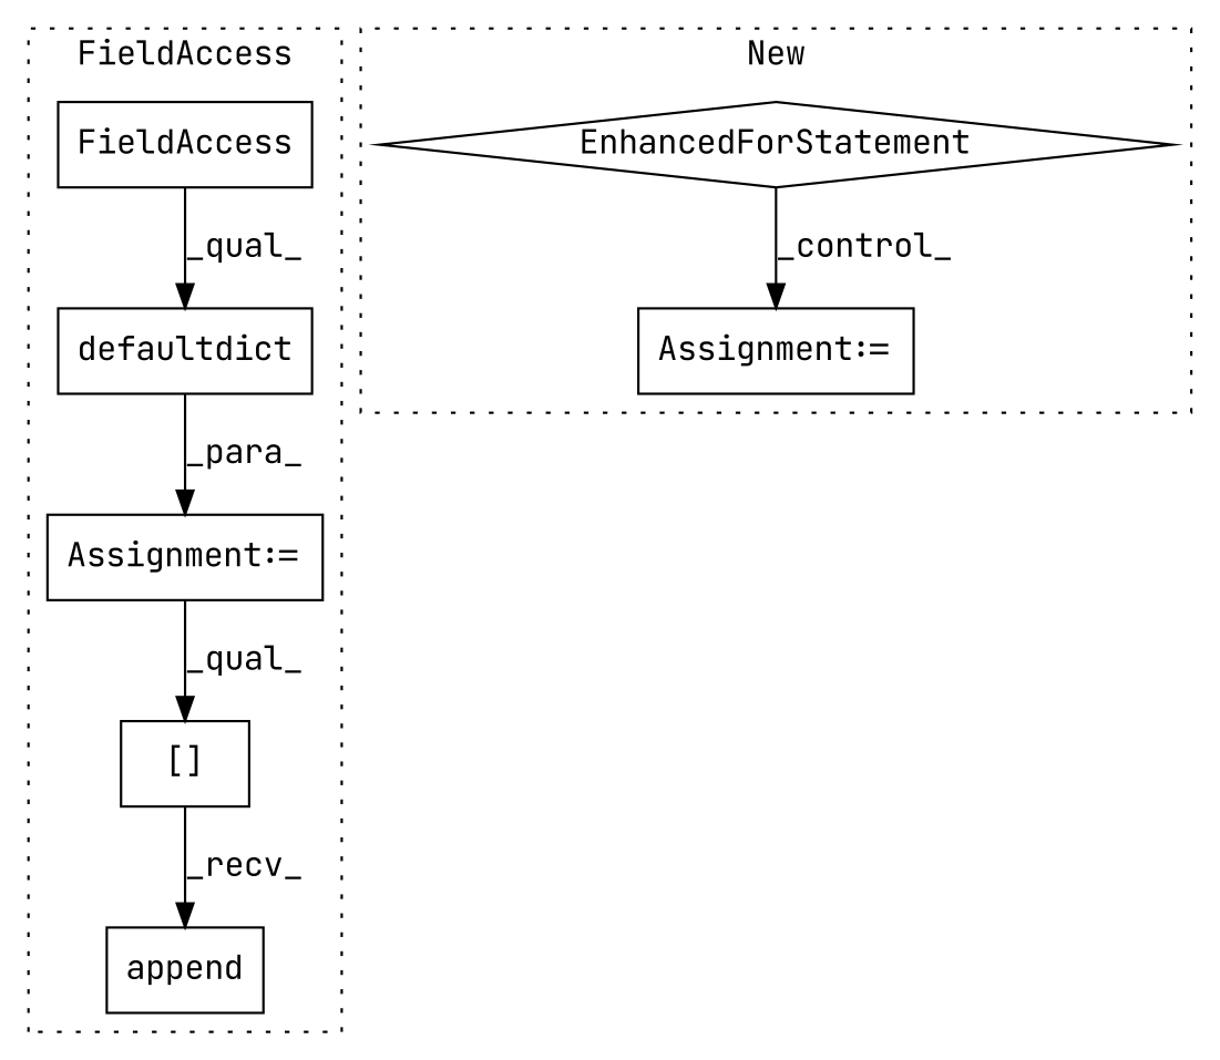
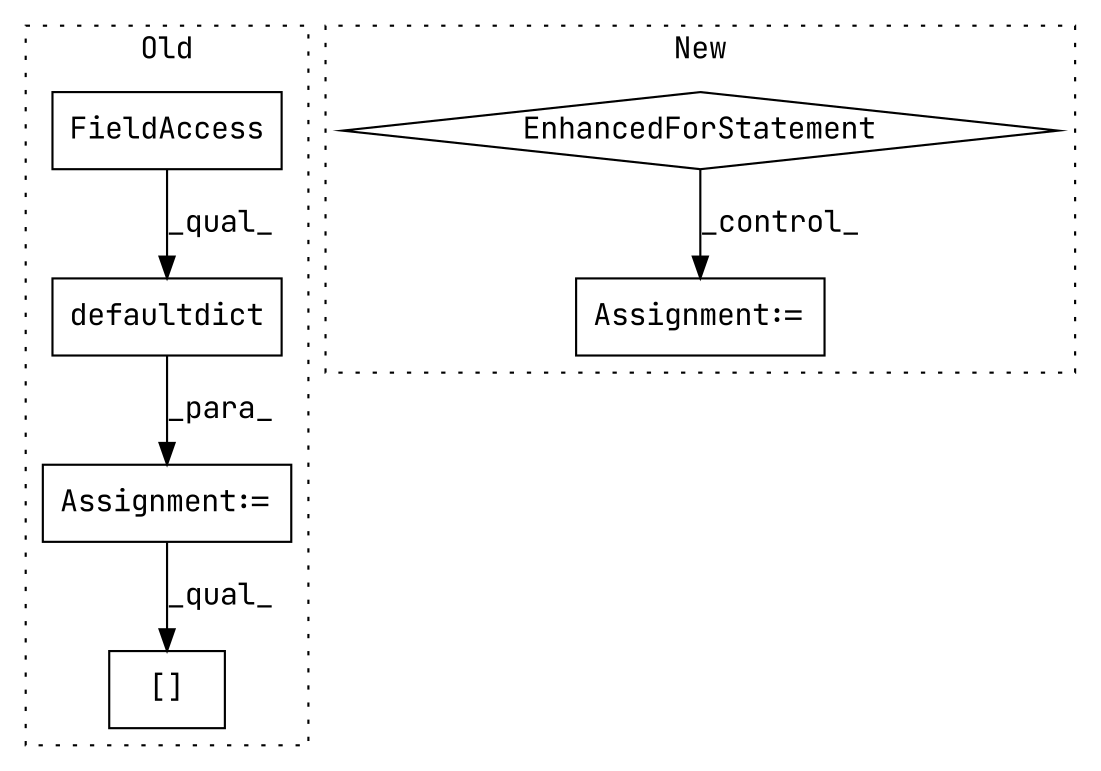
  digraph {
    fontname="JetBrains Mono"
    node [a=32 fontname="JetBrains Mono" l="12,1" shape=box]
    edge [fontname="JetBrains Mono"]
    n1 [label=defaultdict s="570,586"]
    n2 [a=2 label="[]" s="957,973"]
    n3 [a=22 l=4 label=FieldAccess s=582]
    n4 [a=7 l=1 label="Assignment:=" s=569]
-   n5 [l="7,1" label=append s="975,1014"]
    n6 [a=70 l="75,2" label=EnhancedForStatement s="1498,1605" shape=diamond]
    n7 [a=7 l=1 label="Assignment:=" s=1737]
    subgraph cluster_1 {
-     label=FieldAccess
+     label=Old
      style=dotted
      n1
      n2
      n3
      n4
-     n5
    }
    subgraph cluster_2 {
      label=New
      style=dotted
      n6
      n7
    }
    n1 -> n4 [label=_para_]
-   n2 -> n5 [label=_recv_]
    n3 -> n1 [label=_qual_]
    n4 -> n2 [label=_qual_]
    n6 -> n7 [label=_control_]
  }
